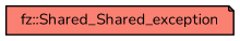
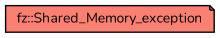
  digraph {
    rankdir=LR
    fontname=Nunito
-   n1 [color=black fillcolor=salmon fontname=Nunito fontsize=10 height=0.2 label="fz::Shared_Shared_exception" shape=note style=filled width=0.4]
+   n1 [color=black fillcolor=salmon fontname=Nunito fontsize=10 height=0.2 label="fz::Shared_Memory_exception" shape=note style=filled width=0.4]
  }
